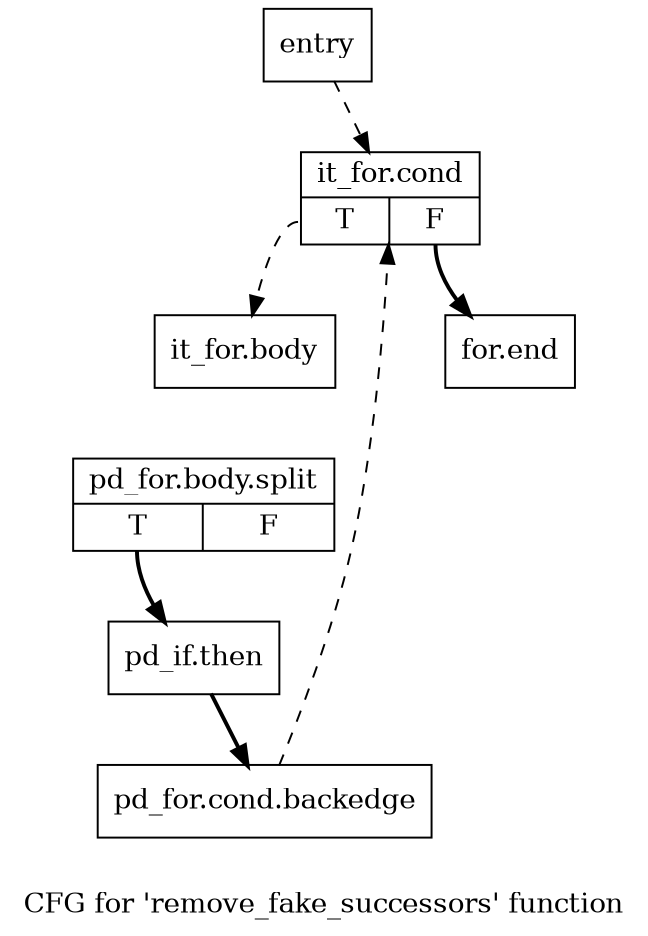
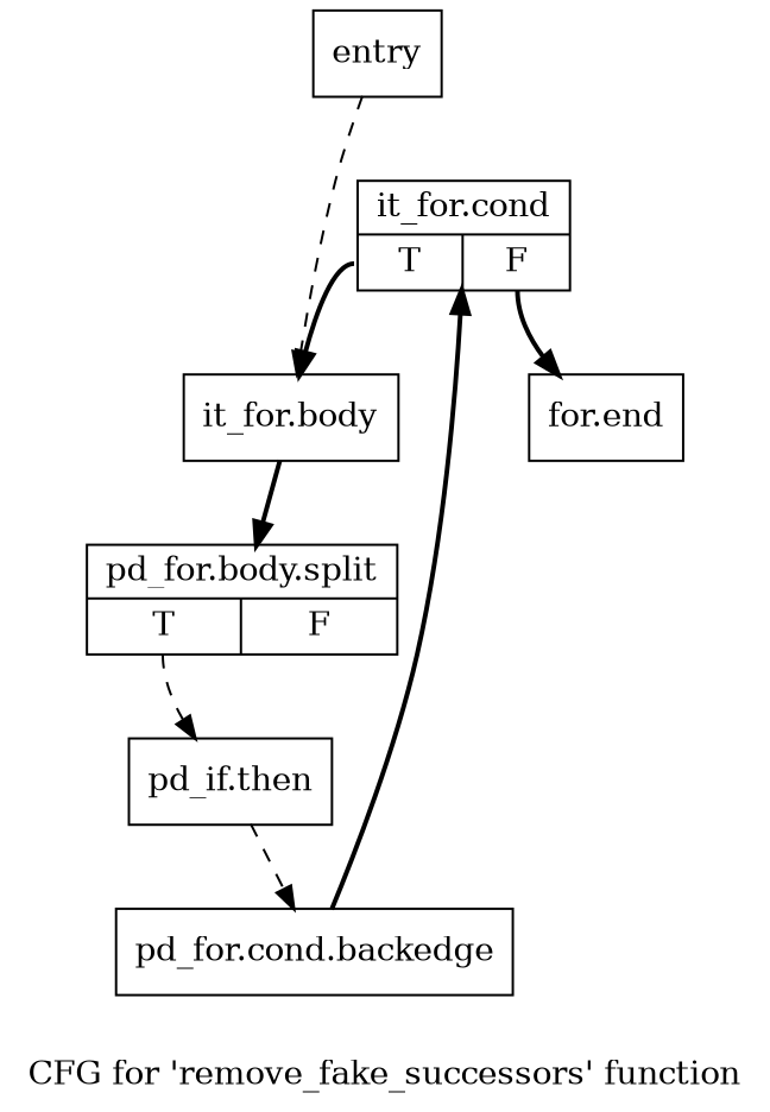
  digraph {
    label="CFG for 'remove_fake_successors' function"
    node [shape=record]
    edge [style=bold]
    n1 [label="{entry}"]
    n2 [label="{it_for.cond|{<s0>T|<s1>F}}"]
    n3 [label="{it_for.body}"]
    n4 [label="{for.end}"]
    n5 [label="{pd_for.body.split|{<s0>T|<s1>F}}"]
    n6 [label="{pd_if.then}"]
    n7 [label="{pd_for.cond.backedge}"]
-   n1 -> n2 [style=dashed]
-   n2 -> n3 [style=dashed tailport=s0]
+   n1 -> n3 [style=dashed]
+   n2 -> n3 [tailport=s0]
    n2 -> n4 [tailport=s1]
-   n5 -> n6 [tailport=s0]
-   n6 -> n7
-   n7 -> n2 [style=dashed]
+   n3 -> n5
+   n5 -> n6 [style=dashed tailport=s0]
+   n6 -> n7 [style=dashed]
+   n7 -> n2
  }
